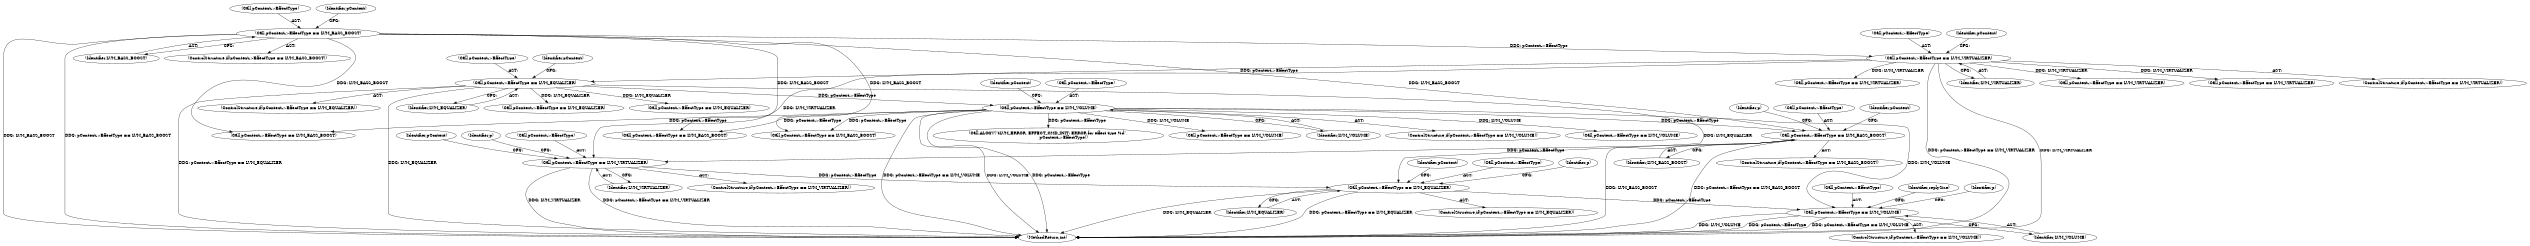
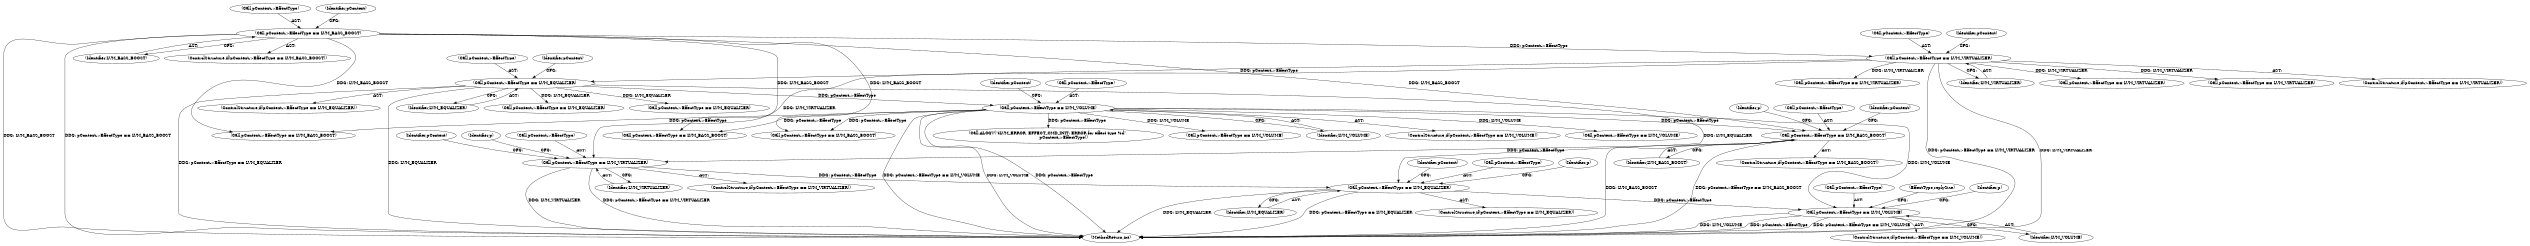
  digraph {
    n1 [label="(Call,pContext->EffectType == LVM_BASS_BOOST)"]
    n2 [label="(Call,pContext->EffectType == LVM_VIRTUALIZER)"]
    n3 [label="(Identifier,LVM_BASS_BOOST)"]
    n4 [label="(ControlStructure,if(pContext->EffectType == LVM_BASS_BOOST))"]
    n5 [label="(MethodReturn,int)"]
    n6 [label="(Call,pContext->EffectType == LVM_VOLUME)"]
    n7 [label="(Call,pContext->EffectType == LVM_VOLUME)"]
    n8 [label="(Call,ALOGV(\"\tLVM_ERROR, EFFECT_CMD_INIT: ERROR for effect type %d\",\n                        pContext->EffectType))"]
    n9 [label="(Call,pContext->EffectType == LVM_BASS_BOOST)"]
    n10 [label="(Call,pContext->EffectType == LVM_BASS_BOOST)"]
    n11 [label="(Call,pContext->EffectType == LVM_VOLUME)"]
    n12 [label="(Call,pContext->EffectType == LVM_BASS_BOOST)"]
    n13 [label="(Identifier,LVM_VOLUME)"]
    n14 [label="(ControlStructure,if(pContext->EffectType == LVM_VOLUME))"]
    n15 [label="(Call,pContext->EffectType == LVM_VOLUME)"]
    n16 [label="(Call,pContext->EffectType == LVM_EQUALIZER)"]
    n17 [label="(Call,pContext->EffectType == LVM_EQUALIZER)"]
    n18 [label="(ControlStructure,if(pContext->EffectType == LVM_EQUALIZER))"]
    n19 [label="(Identifier,LVM_EQUALIZER)"]
    n20 [label="(Call,pContext->EffectType == LVM_EQUALIZER)"]
    n21 [label="(Call,pContext->EffectType == LVM_EQUALIZER)"]
    n22 [label="(Call,pContext->EffectType == LVM_VIRTUALIZER)"]
    n23 [label="(Call,pContext->EffectType == LVM_VIRTUALIZER)"]
    n24 [label="(Call,pContext->EffectType == LVM_VIRTUALIZER)"]
    n25 [label="(ControlStructure,if(pContext->EffectType == LVM_VIRTUALIZER))"]
    n26 [label="(Call,pContext->EffectType == LVM_VIRTUALIZER)"]
    n27 [label="(Identifier,LVM_VIRTUALIZER)"]
    n28 [label="(Call,pContext->EffectType == LVM_BASS_BOOST)"]
    n29 [label="(Identifier,LVM_BASS_BOOST)"]
    n30 [label="(ControlStructure,if(pContext->EffectType == LVM_BASS_BOOST))"]
    n31 [label="(ControlStructure,if(pContext->EffectType == LVM_VIRTUALIZER))"]
    n32 [label="(Identifier,LVM_VIRTUALIZER)"]
    n33 [label="(ControlStructure,if(pContext->EffectType == LVM_EQUALIZER))"]
    n34 [label="(Identifier,LVM_EQUALIZER)"]
    n35 [label="(ControlStructure,if(pContext->EffectType == LVM_VOLUME))"]
    n36 [label="(Identifier,LVM_VOLUME)"]
    n37 [label="(Call,pContext->EffectType)"]
    n38 [label="(Identifier,pContext)"]
    n39 [label="(Call,pContext->EffectType)"]
    n40 [label="(Identifier,pContext)"]
    n41 [label="(Call,pContext->EffectType)"]
    n42 [label="(Call,pContext->EffectType)"]
    n43 [label="(Identifier,p)"]
-   n44 [label="(Identifier,replySize)"]
+   n44 [label="(EffectType,replySize)"]
    n45 [label="(Identifier,p)"]
    n46 [label="(Call,pContext->EffectType)"]
    n47 [label="(Identifier,p)"]
    n48 [label="(Identifier,pContext)"]
    n49 [label="(Call,pContext->EffectType)"]
    n50 [label="(Call,pContext->EffectType)"]
    n51 [label="(Call,pContext->EffectType)"]
    n52 [label="(Identifier,pContext)"]
    n53 [label="(Identifier,pContext)"]
    n54 [label="(Identifier,pContext)"]
    n55 [label="(Identifier,pContext)"]
    n56 [label="(Identifier,p)"]
    n1 -> n2 [label="DDG: pContext->EffectType"]
    n1 -> n3 [label="CFG: "]
    n1 -> n4 [label="AST: "]
    n1 -> n5 [label="DDG: pContext->EffectType == LVM_BASS_BOOST"]
    n1 -> n5 [label="DDG: LVM_BASS_BOOST"]
    n2 -> n5 [label="DDG: LVM_VIRTUALIZER"]
    n2 -> n5 [label="DDG: pContext->EffectType == LVM_VIRTUALIZER"]
    n2 -> n17 [label="DDG: pContext->EffectType"]
    n2 -> n31 [label="AST: "]
    n2 -> n32 [label="CFG: "]
    n3 -> n1 [label="AST: "]
    n6 -> n1 [label="DDG: pContext->EffectType"]
    n6 -> n5 [label="DDG: pContext->EffectType == LVM_VOLUME"]
    n6 -> n5 [label="DDG: LVM_VOLUME"]
    n6 -> n5 [label="DDG: pContext->EffectType"]
    n6 -> n7 [label="DDG: LVM_VOLUME"]
    n6 -> n8 [label="DDG: pContext->EffectType"]
    n6 -> n9 [label="DDG: pContext->EffectType"]
    n6 -> n10 [label="DDG: pContext->EffectType"]
    n6 -> n11 [label="DDG: LVM_VOLUME"]
    n6 -> n12 [label="DDG: pContext->EffectType"]
    n6 -> n13 [label="CFG: "]
    n6 -> n14 [label="AST: "]
    n6 -> n15 [label="DDG: LVM_VOLUME"]
    n7 -> n5 [label="DDG: pContext->EffectType"]
    n7 -> n5 [label="DDG: pContext->EffectType == LVM_VOLUME"]
    n7 -> n5 [label="DDG: LVM_VOLUME"]
    n7 -> n35 [label="AST: "]
    n7 -> n36 [label="CFG: "]
    n13 -> n6 [label="AST: "]
    n16 -> n5 [label="DDG: LVM_EQUALIZER"]
    n16 -> n5 [label="DDG: pContext->EffectType == LVM_EQUALIZER"]
    n16 -> n6 [label="DDG: pContext->EffectType"]
    n16 -> n17 [label="DDG: LVM_EQUALIZER"]
    n16 -> n18 [label="AST: "]
    n16 -> n19 [label="CFG: "]
    n16 -> n20 [label="DDG: LVM_EQUALIZER"]
    n16 -> n21 [label="DDG: LVM_EQUALIZER"]
    n17 -> n5 [label="DDG: LVM_EQUALIZER"]
    n17 -> n5 [label="DDG: pContext->EffectType == LVM_EQUALIZER"]
    n17 -> n7 [label="DDG: pContext->EffectType"]
    n17 -> n33 [label="AST: "]
    n17 -> n34 [label="CFG: "]
    n19 -> n16 [label="AST: "]
    n22 -> n2 [label="DDG: LVM_VIRTUALIZER"]
    n22 -> n5 [label="DDG: pContext->EffectType == LVM_VIRTUALIZER"]
    n22 -> n5 [label="DDG: LVM_VIRTUALIZER"]
    n22 -> n16 [label="DDG: pContext->EffectType"]
    n22 -> n23 [label="DDG: LVM_VIRTUALIZER"]
    n22 -> n24 [label="DDG: LVM_VIRTUALIZER"]
    n22 -> n25 [label="AST: "]
    n22 -> n26 [label="DDG: LVM_VIRTUALIZER"]
    n22 -> n27 [label="CFG: "]
    n27 -> n22 [label="AST: "]
    n28 -> n1 [label="DDG: LVM_BASS_BOOST"]
    n28 -> n5 [label="DDG: pContext->EffectType == LVM_BASS_BOOST"]
    n28 -> n5 [label="DDG: LVM_BASS_BOOST"]
    n28 -> n9 [label="DDG: LVM_BASS_BOOST"]
    n28 -> n10 [label="DDG: LVM_BASS_BOOST"]
    n28 -> n12 [label="DDG: LVM_BASS_BOOST"]
    n28 -> n22 [label="DDG: pContext->EffectType"]
    n28 -> n29 [label="CFG: "]
    n28 -> n30 [label="AST: "]
    n29 -> n28 [label="AST: "]
    n32 -> n2 [label="AST: "]
    n34 -> n17 [label="AST: "]
    n36 -> n7 [label="AST: "]
    n37 -> n7 [label="AST: "]
    n38 -> n17 [label="CFG: "]
    n39 -> n17 [label="AST: "]
    n40 -> n1 [label="CFG: "]
    n41 -> n16 [label="AST: "]
    n42 -> n6 [label="AST: "]
    n43 -> n17 [label="CFG: "]
    n44 -> n7 [label="CFG: "]
    n45 -> n2 [label="CFG: "]
    n46 -> n28 [label="AST: "]
    n47 -> n1 [label="CFG: "]
    n48 -> n6 [label="CFG: "]
    n49 -> n22 [label="AST: "]
    n50 -> n1 [label="AST: "]
    n51 -> n2 [label="AST: "]
    n52 -> n2 [label="CFG: "]
    n53 -> n22 [label="CFG: "]
    n54 -> n16 [label="CFG: "]
    n55 -> n28 [label="CFG: "]
    n56 -> n7 [label="CFG: "]
  }
